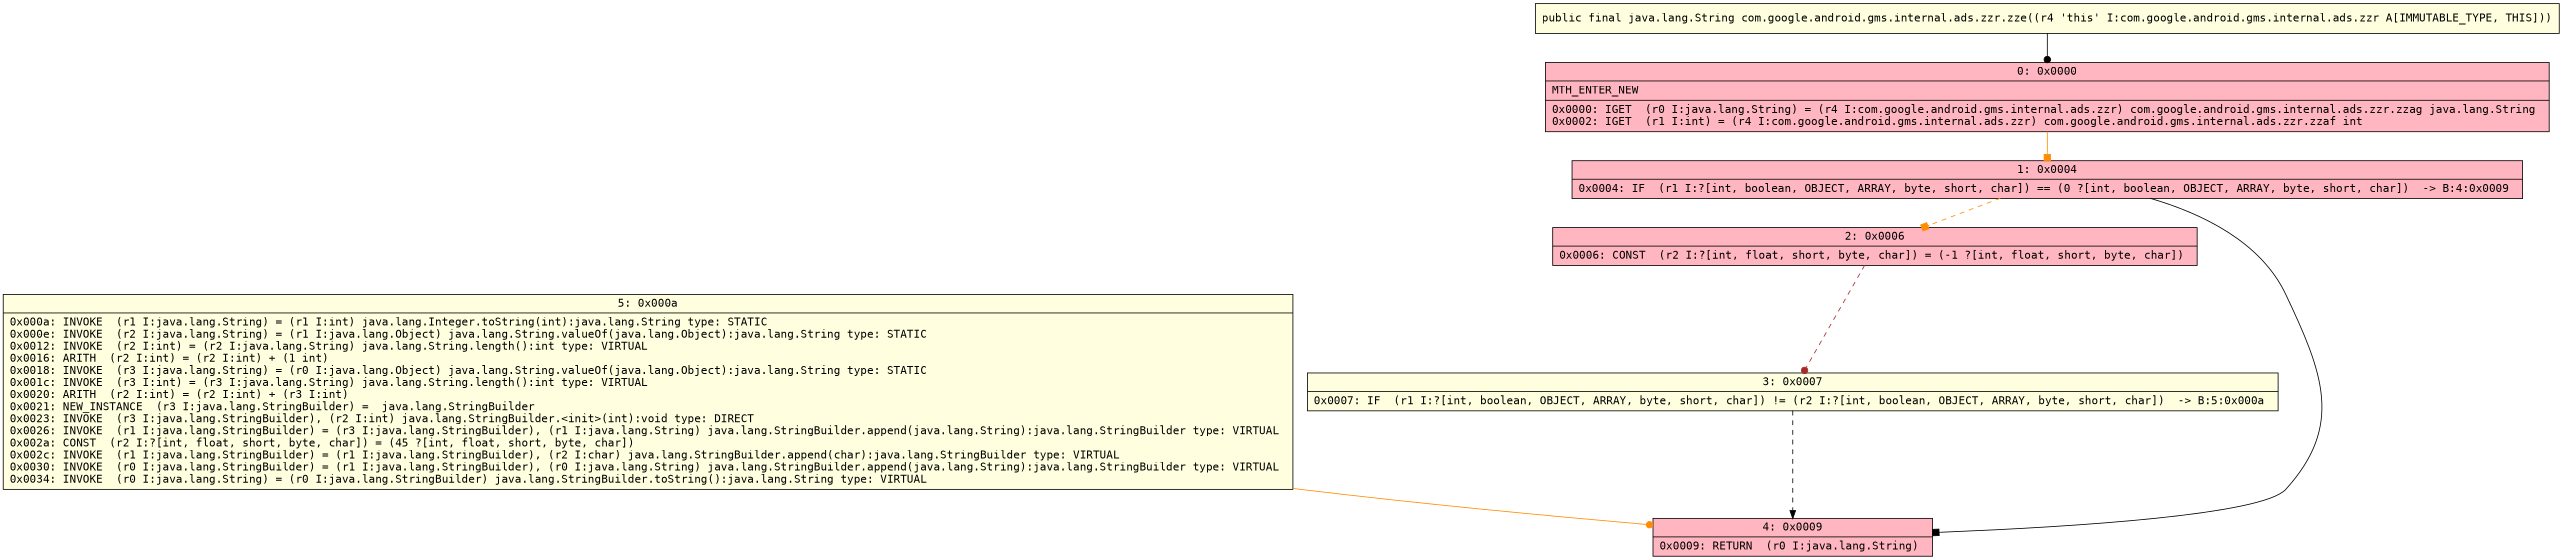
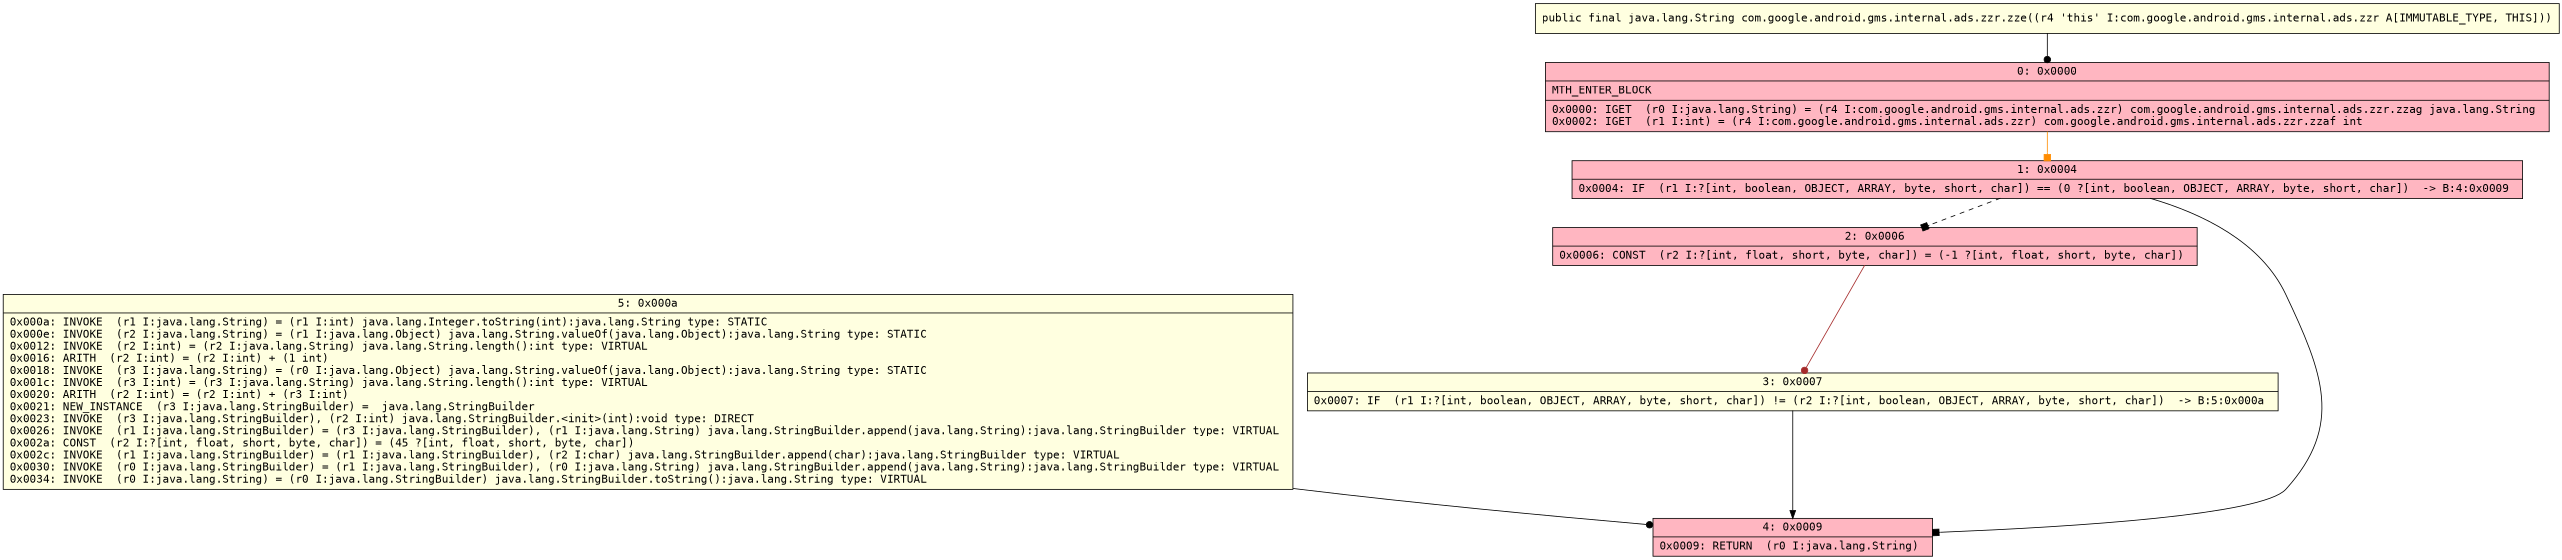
  digraph {
    fontname="DejaVu Sans Mono"
    node [fillcolor=lightpink fontname="DejaVu Sans Mono" shape=record style=filled]
    edge [arrowhead=box color=darkorange fontname="DejaVu Sans Mono"]
-   n1 [label="{0\:\ 0x0000|MTH_ENTER_NEW\l|0x0000: IGET  (r0 I:java.lang.String) = (r4 I:com.google.android.gms.internal.ads.zzr) com.google.android.gms.internal.ads.zzr.zzag java.lang.String \l0x0002: IGET  (r1 I:int) = (r4 I:com.google.android.gms.internal.ads.zzr) com.google.android.gms.internal.ads.zzr.zzaf int \l}"]
+   n1 [label="{0\:\ 0x0000|MTH_ENTER_BLOCK\l|0x0000: IGET  (r0 I:java.lang.String) = (r4 I:com.google.android.gms.internal.ads.zzr) com.google.android.gms.internal.ads.zzr.zzag java.lang.String \l0x0002: IGET  (r1 I:int) = (r4 I:com.google.android.gms.internal.ads.zzr) com.google.android.gms.internal.ads.zzr.zzaf int \l}"]
    n2 [label="{1\:\ 0x0004|0x0004: IF  (r1 I:?[int, boolean, OBJECT, ARRAY, byte, short, char]) == (0 ?[int, boolean, OBJECT, ARRAY, byte, short, char])  \-\> B:4:0x0009 \l}"]
    n3 [label="{2\:\ 0x0006|0x0006: CONST  (r2 I:?[int, float, short, byte, char]) = (\-1 ?[int, float, short, byte, char]) \l}"]
    n4 [label="{4\:\ 0x0009|0x0009: RETURN  (r0 I:java.lang.String) \l}"]
    n5 [fillcolor=lightyellow label="{3\:\ 0x0007|0x0007: IF  (r1 I:?[int, boolean, OBJECT, ARRAY, byte, short, char]) != (r2 I:?[int, boolean, OBJECT, ARRAY, byte, short, char])  \-\> B:5:0x000a \l}"]
    n6 [fillcolor=lightyellow label="{5\:\ 0x000a|0x000a: INVOKE  (r1 I:java.lang.String) = (r1 I:int) java.lang.Integer.toString(int):java.lang.String type: STATIC \l0x000e: INVOKE  (r2 I:java.lang.String) = (r1 I:java.lang.Object) java.lang.String.valueOf(java.lang.Object):java.lang.String type: STATIC \l0x0012: INVOKE  (r2 I:int) = (r2 I:java.lang.String) java.lang.String.length():int type: VIRTUAL \l0x0016: ARITH  (r2 I:int) = (r2 I:int) + (1 int) \l0x0018: INVOKE  (r3 I:java.lang.String) = (r0 I:java.lang.Object) java.lang.String.valueOf(java.lang.Object):java.lang.String type: STATIC \l0x001c: INVOKE  (r3 I:int) = (r3 I:java.lang.String) java.lang.String.length():int type: VIRTUAL \l0x0020: ARITH  (r2 I:int) = (r2 I:int) + (r3 I:int) \l0x0021: NEW_INSTANCE  (r3 I:java.lang.StringBuilder) =  java.lang.StringBuilder \l0x0023: INVOKE  (r3 I:java.lang.StringBuilder), (r2 I:int) java.lang.StringBuilder.\<init\>(int):void type: DIRECT \l0x0026: INVOKE  (r1 I:java.lang.StringBuilder) = (r3 I:java.lang.StringBuilder), (r1 I:java.lang.String) java.lang.StringBuilder.append(java.lang.String):java.lang.StringBuilder type: VIRTUAL \l0x002a: CONST  (r2 I:?[int, float, short, byte, char]) = (45 ?[int, float, short, byte, char]) \l0x002c: INVOKE  (r1 I:java.lang.StringBuilder) = (r1 I:java.lang.StringBuilder), (r2 I:char) java.lang.StringBuilder.append(char):java.lang.StringBuilder type: VIRTUAL \l0x0030: INVOKE  (r0 I:java.lang.StringBuilder) = (r1 I:java.lang.StringBuilder), (r0 I:java.lang.String) java.lang.StringBuilder.append(java.lang.String):java.lang.StringBuilder type: VIRTUAL \l0x0034: INVOKE  (r0 I:java.lang.String) = (r0 I:java.lang.StringBuilder) java.lang.StringBuilder.toString():java.lang.String type: VIRTUAL \l}"]
    n7 [fillcolor=lightyellow label="{public final java.lang.String com.google.android.gms.internal.ads.zzr.zze((r4 'this' I:com.google.android.gms.internal.ads.zzr A[IMMUTABLE_TYPE, THIS])) }"]
    n1 -> n2
-   n2 -> n3 [style=dashed]
+   n2 -> n3 [color=black style=dashed]
    n2 -> n4 [color=black]
-   n3 -> n5 [arrowhead=dot color=brown style=dashed]
-   n5 -> n4 [arrowhead=normal color=black style=dashed]
-   n6 -> n4 [arrowhead=dot]
+   n3 -> n5 [arrowhead=dot color=brown]
+   n5 -> n4 [arrowhead=normal color=black style=solid]
+   n6 -> n4 [arrowhead=dot color=black]
    n7 -> n1 [arrowhead=dot color=black]
  }
